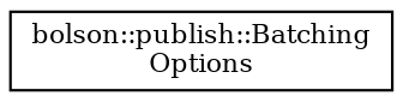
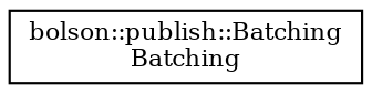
  digraph {
    rankdir=LR
    fontname="DejaVu Serif"
-   n1 [color=black fillcolor=white fontname="DejaVu Serif" fontsize=10 height=0.2 label="bolson::publish::Batching\lOptions" shape=record style=filled width=0.4]
+   n1 [color=black fillcolor=white fontname="DejaVu Serif" fontsize=10 height=0.2 label="bolson::publish::Batching\lBatching" shape=record style=filled width=0.4]
  }
